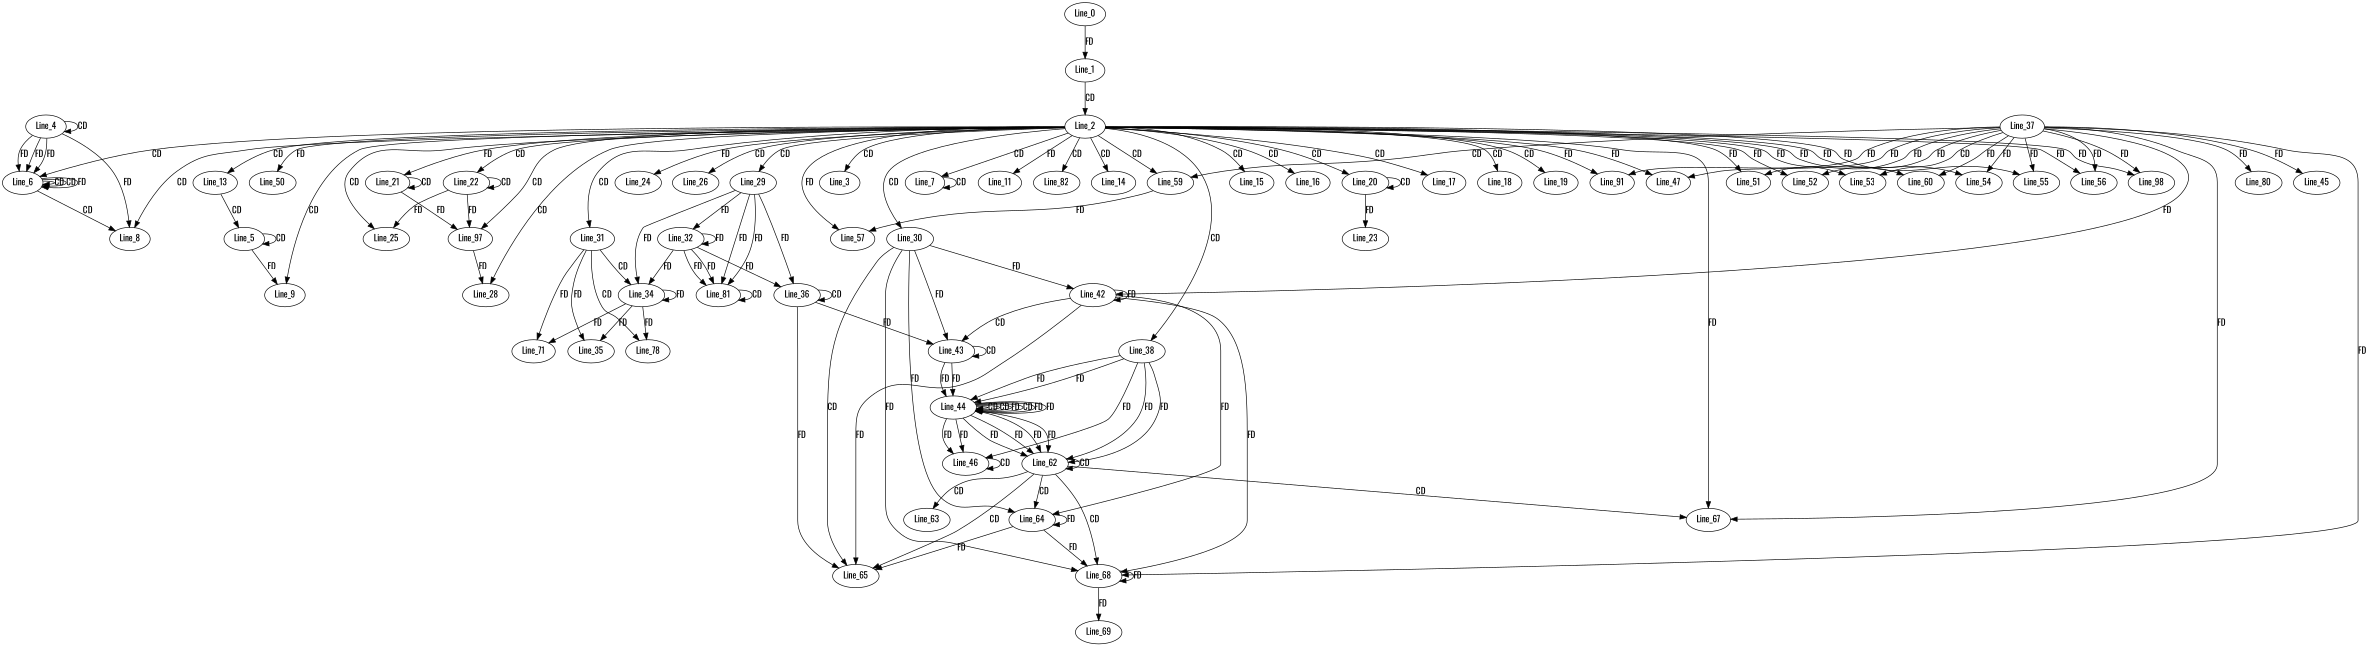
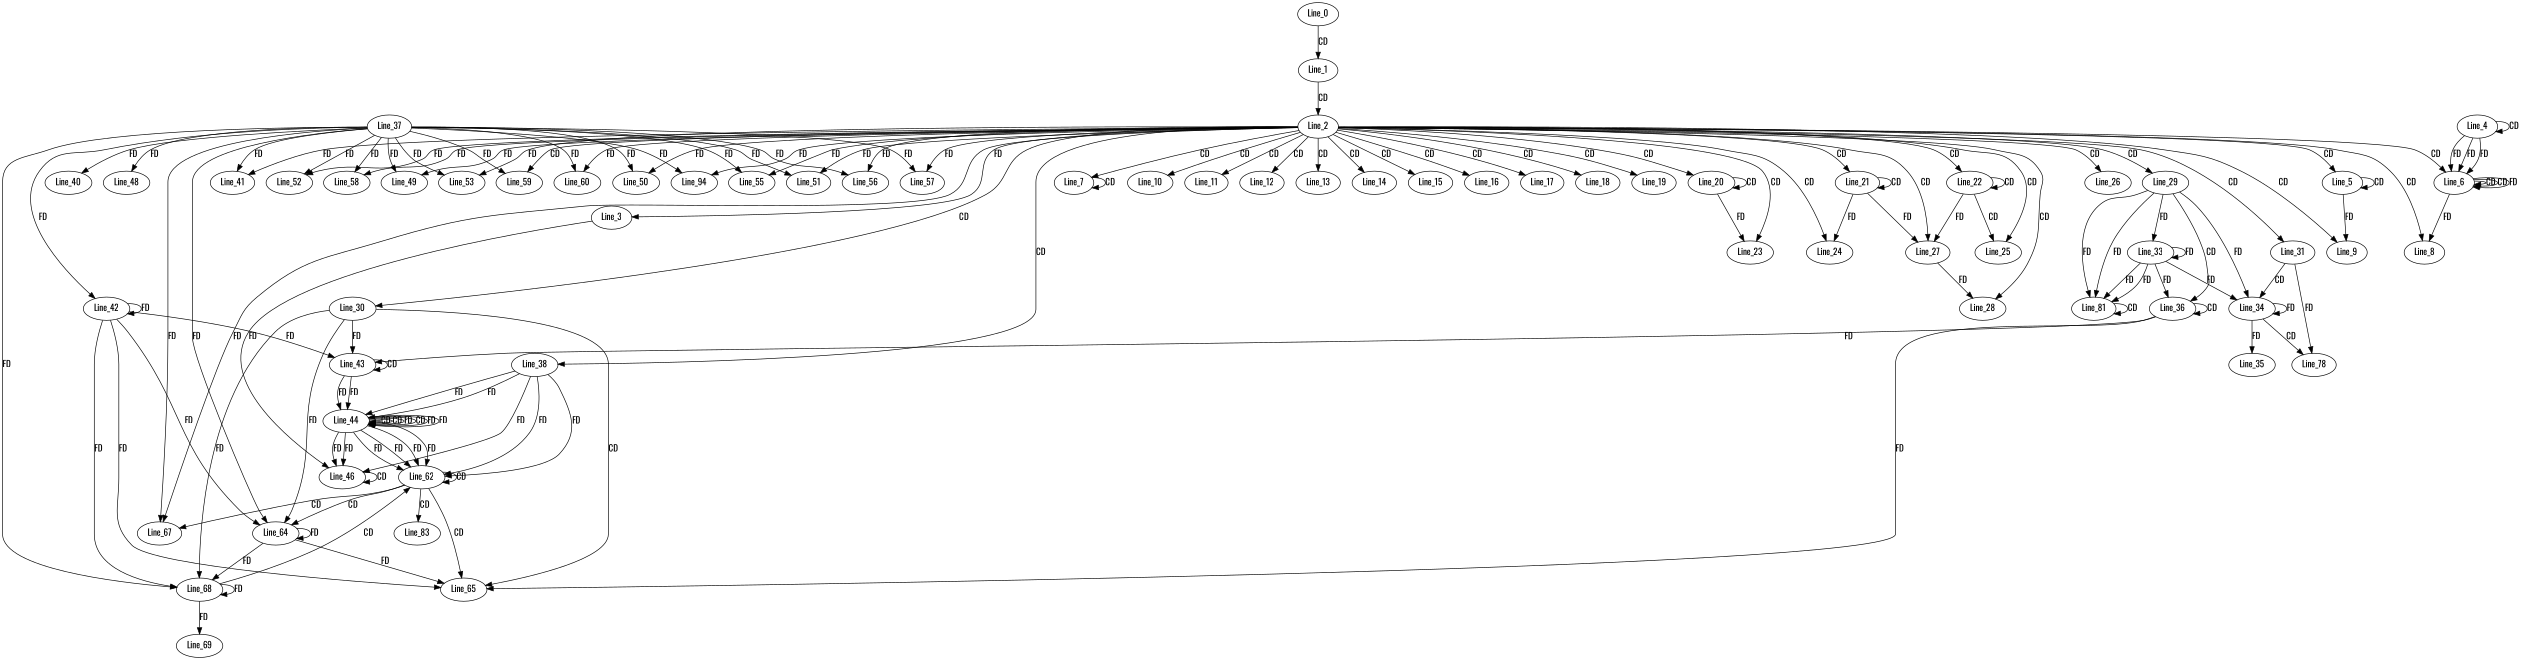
  digraph {
    fontname=Oswald
    node [fontname=Oswald]
    edge [fontname=Oswald]
    Line_0
    Line_1
    Line_2
    Line_3
    Line_5
    Line_6
    Line_7
    Line_8
    Line_9
+   Line_10
    Line_11
-   Line_12 [label=Line_82]
+   Line_12
    Line_13
    Line_14
    Line_15
    Line_16
    Line_17
    Line_18
    Line_19
    Line_20
    Line_21
    Line_22
    Line_23
    Line_24
    Line_25
    Line_26
-   Line_27 [label=Line_97]
+   Line_27
    Line_28
    Line_29
    Line_30
    Line_31
-   Line_41 [label=Line_91]
-   Line_49 [label=Line_47]
+   Line_41
+   Line_49
    Line_50
    Line_51
    Line_52
    Line_53
-   Line_54
+   Line_54 [label=Line_94]
    Line_55
    Line_56
    Line_57
-   Line_58 [label=Line_98]
+   Line_58
    Line_59
    Line_60
    Line_67
    Line_38
    Line_46
    Line_4
-   Line_33 [label=Line_32]
+   Line_33
    Line_34
    Line_36
    Line_81
    Line_42
    Line_43
    Line_64
    Line_65
    Line_68
    Line_35
-   Line_71
    n60 [label=Line_78]
    Line_44
    Line_69
    Line_37
-   Line_40 [label=Line_80]
-   Line_48 [label=Line_45]
+   Line_40
+   Line_48
    Line_62
-   Line_63
-   Line_0 -> Line_1 [label=FD]
+   Line_63 [label=Line_83]
+   Line_0 -> Line_1 [label=CD]
    Line_1 -> Line_2 [label=CD]
-   Line_2 -> Line_3 [label=CD]
-   Line_13 -> Line_5 [label=CD]
+   Line_2 -> Line_3 [label=FD]
+   Line_2 -> Line_5 [label=CD]
    Line_2 -> Line_6 [label=CD]
    Line_2 -> Line_7 [label=CD]
    Line_2 -> Line_8 [label=CD]
    Line_2 -> Line_9 [label=CD]
-   Line_2 -> Line_11 [label=FD]
+   Line_2 -> Line_10 [label=CD]
+   Line_2 -> Line_11 [label=CD]
    Line_2 -> Line_12 [label=CD]
    Line_2 -> Line_13 [label=CD]
    Line_2 -> Line_14 [label=CD]
    Line_2 -> Line_15 [label=CD]
    Line_2 -> Line_16 [label=CD]
    Line_2 -> Line_17 [label=CD]
    Line_2 -> Line_18 [label=CD]
    Line_2 -> Line_19 [label=CD]
    Line_2 -> Line_20 [label=CD]
-   Line_2 -> Line_21 [label=FD]
+   Line_2 -> Line_21 [label=CD]
    Line_2 -> Line_22 [label=CD]
-   Line_2 -> Line_24 [label=FD]
+   Line_2 -> Line_23 [label=CD]
+   Line_2 -> Line_24 [label=CD]
    Line_2 -> Line_25 [label=CD]
    Line_2 -> Line_26 [label=CD]
    Line_2 -> Line_27 [label=CD]
    Line_2 -> Line_28 [label=CD]
    Line_2 -> Line_29 [label=CD]
    Line_2 -> Line_30 [label=CD]
    Line_2 -> Line_31 [label=CD]
    Line_2 -> Line_41 [label=FD]
    Line_2 -> Line_49 [label=FD]
    Line_2 -> Line_50 [label=FD]
    Line_2 -> Line_51 [label=FD]
    Line_2 -> Line_52 [label=FD]
    Line_2 -> Line_53 [label=FD]
    Line_2 -> Line_54 [label=FD]
    Line_2 -> Line_55 [label=FD]
    Line_2 -> Line_56 [label=FD]
    Line_2 -> Line_57 [label=FD]
    Line_2 -> Line_58 [label=FD]
    Line_2 -> Line_59 [label=CD]
    Line_2 -> Line_60 [label=FD]
    Line_2 -> Line_67 [label=FD]
    Line_2 -> Line_38 [label=CD]
+   Line_3 -> Line_46 [label=FD]
    Line_5 -> Line_5 [label=CD]
    Line_5 -> Line_9 [label=FD]
    Line_6 -> Line_6 [label=CD]
    Line_6 -> Line_6 [label=CD]
    Line_6 -> Line_6 [label=FD]
-   Line_6 -> Line_8 [label=CD]
+   Line_6 -> Line_8 [label=FD]
    Line_7 -> Line_7 [label=CD]
    Line_20 -> Line_20 [label=CD]
    Line_20 -> Line_23 [label=FD]
    Line_21 -> Line_21 [label=CD]
+   Line_21 -> Line_24 [label=FD]
    Line_21 -> Line_27 [label=FD]
    Line_22 -> Line_22 [label=CD]
-   Line_22 -> Line_25 [label=FD]
+   Line_22 -> Line_25 [label=CD]
    Line_22 -> Line_27 [label=FD]
    Line_27 -> Line_28 [label=FD]
    Line_29 -> Line_33 [label=FD]
    Line_29 -> Line_34 [label=FD]
-   Line_29 -> Line_36 [label=FD]
+   Line_29 -> Line_36 [label=CD]
    Line_29 -> Line_81 [label=FD]
    Line_29 -> Line_81 [label=FD]
-   Line_30 -> Line_42 [label=FD]
    Line_30 -> Line_43 [label=FD]
    Line_30 -> Line_64 [label=FD]
    Line_30 -> Line_65 [label=CD]
    Line_30 -> Line_68 [label=FD]
    Line_31 -> Line_34 [label=CD]
-   Line_31 -> Line_35 [label=FD]
-   Line_31 -> Line_71 [label=FD]
-   Line_31 -> n60 [label=CD]
+   Line_31 -> n60 [label=FD]
    Line_38 -> Line_46 [label=FD]
    Line_38 -> Line_44 [label=FD]
    Line_38 -> Line_44 [label=FD]
    Line_38 -> Line_62 [label=FD]
    Line_38 -> Line_62 [label=FD]
    Line_46 -> Line_46 [label=CD]
    Line_4 -> Line_6 [label=FD]
    Line_4 -> Line_6 [label=FD]
    Line_4 -> Line_6 [label=FD]
-   Line_4 -> Line_8 [label=FD]
    Line_4 -> Line_4 [label=CD]
    Line_33 -> Line_33 [label=FD]
    Line_33 -> Line_34 [label=FD]
    Line_33 -> Line_36 [label=FD]
    Line_33 -> Line_81 [label=FD]
    Line_33 -> Line_81 [label=FD]
    Line_34 -> Line_34 [label=FD]
    Line_34 -> Line_35 [label=FD]
-   Line_34 -> Line_71 [label=FD]
-   Line_34 -> n60 [label=FD]
+   Line_34 -> n60 [label=CD]
    Line_36 -> Line_36 [label=CD]
    Line_36 -> Line_43 [label=FD]
    Line_36 -> Line_65 [label=FD]
    Line_81 -> Line_81 [label=CD]
    Line_42 -> Line_42 [label=FD]
-   Line_42 -> Line_43 [label=CD]
+   Line_42 -> Line_43 [label=FD]
    Line_42 -> Line_64 [label=FD]
    Line_42 -> Line_65 [label=FD]
    Line_42 -> Line_68 [label=FD]
    Line_43 -> Line_43 [label=CD]
    Line_43 -> Line_44 [label=FD]
    Line_43 -> Line_44 [label=FD]
    Line_64 -> Line_64 [label=FD]
    Line_64 -> Line_65 [label=FD]
    Line_64 -> Line_68 [label=FD]
    Line_68 -> Line_68 [label=FD]
    Line_68 -> Line_69 [label=FD]
    Line_44 -> Line_46 [label=FD]
    Line_44 -> Line_46 [label=FD]
    Line_44 -> Line_44 [label=CD]
    Line_44 -> Line_44 [label=CD]
    Line_44 -> Line_44 [label=FD]
    Line_44 -> Line_44 [label=CD]
    Line_44 -> Line_44 [label=FD]
    Line_44 -> Line_44 [label=FD]
    Line_44 -> Line_62 [label=FD]
    Line_44 -> Line_62 [label=FD]
    Line_44 -> Line_62 [label=FD]
    Line_44 -> Line_62 [label=FD]
    Line_37 -> Line_41 [label=FD]
    Line_37 -> Line_49 [label=FD]
+   Line_37 -> Line_50 [label=FD]
    Line_37 -> Line_51 [label=FD]
    Line_37 -> Line_52 [label=FD]
-   Line_37 -> Line_53 [label=CD]
+   Line_37 -> Line_53 [label=FD]
    Line_37 -> Line_54 [label=FD]
    Line_37 -> Line_55 [label=FD]
    Line_37 -> Line_56 [label=FD]
-   Line_59 -> Line_57 [label=FD]
+   Line_37 -> Line_57 [label=FD]
    Line_37 -> Line_58 [label=FD]
-   Line_37 -> Line_59 [label=CD]
+   Line_37 -> Line_59 [label=FD]
    Line_37 -> Line_60 [label=FD]
    Line_37 -> Line_67 [label=FD]
    Line_37 -> Line_42 [label=FD]
+   Line_37 -> Line_64 [label=FD]
    Line_37 -> Line_68 [label=FD]
    Line_37 -> Line_40 [label=FD]
    Line_37 -> Line_48 [label=FD]
    Line_62 -> Line_67 [label=CD]
    Line_62 -> Line_64 [label=CD]
    Line_62 -> Line_65 [label=CD]
-   Line_62 -> Line_68 [label=CD]
+   Line_68 -> Line_62 [label=CD]
    Line_62 -> Line_62 [label=CD]
    Line_62 -> Line_63 [label=CD]
  }
